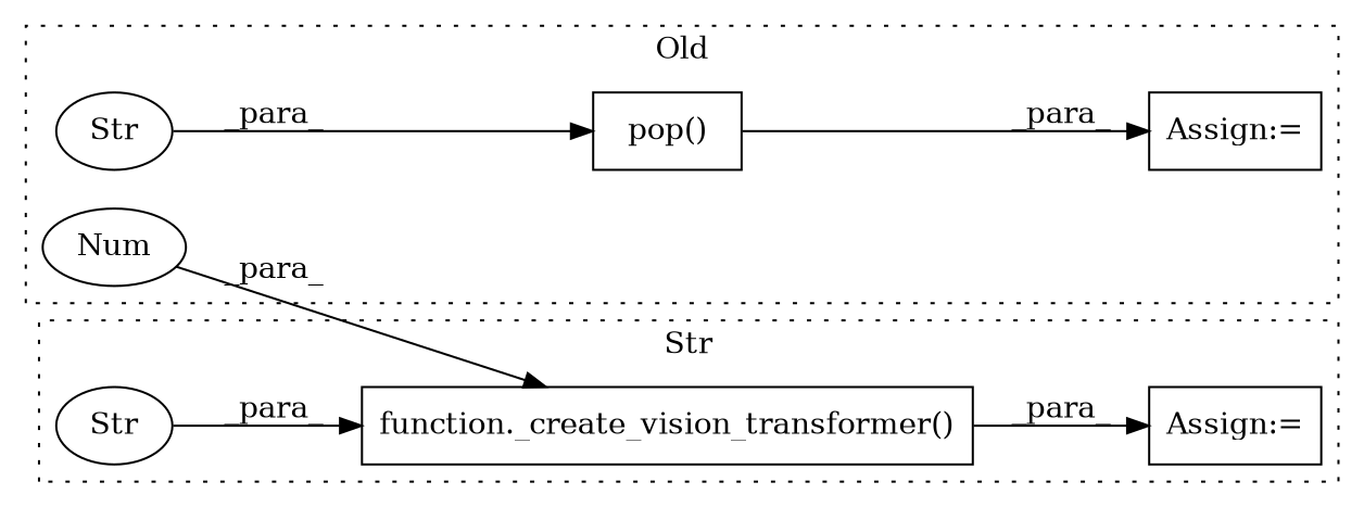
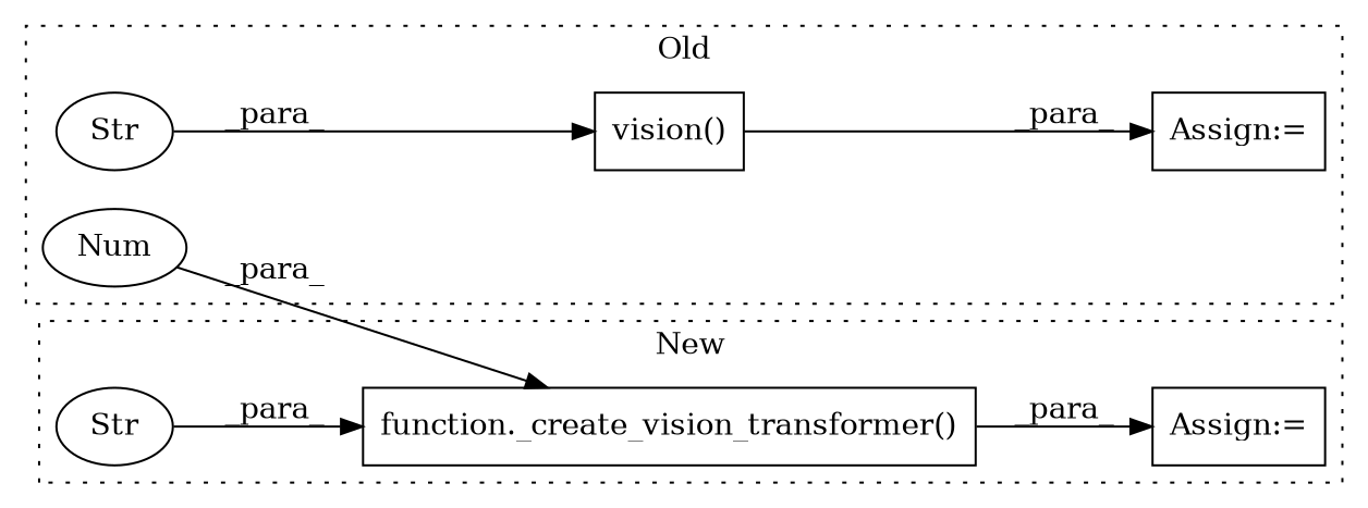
  digraph {
    rankdir=LR
    node [a=75 l=3 shape=box]
-   n1 [l="11,1" label="pop()" s="21845,21876"]
+   n1 [l="11,1" label="vision()" s="21845,21876"]
    n2 [a=66 l=13 label=Str s=21856 shape=ellipse]
    n3 [a=76 l=5 label=Num s=21871 shape=ellipse]
    n4 [a=68 label="Assign:=" s=21842]
    n5 [l="27,40" label="function._create_vision_transformer()" s="23236,23291"]
    n6 [a=66 l=28 label=Str s=23263 shape=ellipse]
    n7 [a=68 label="Assign:=" s=23233]
    subgraph cluster_1 {
      label=Old
      style=dotted
      n1
      n2
      n3
      n4
    }
    subgraph cluster_2 {
-     label=Str
+     label=New
      style=dotted
      n5
      n6
      n7
    }
    n1 -> n4 [label=_para_]
    n2 -> n1 [label=_para_]
    n3 -> n5 [label=_para_]
    n5 -> n7 [label=_para_]
    n6 -> n5 [label=_para_]
  }
